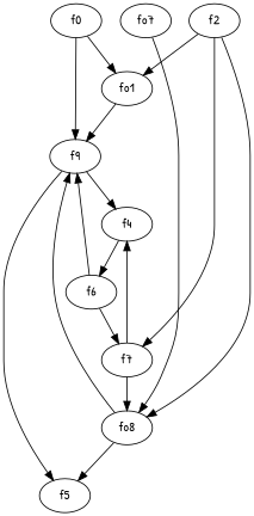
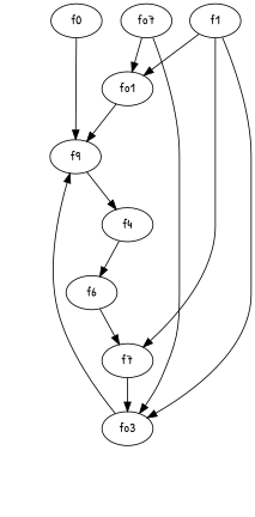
  strict digraph {
    fontname="Patrick Hand"
    node [fontname="Patrick Hand"]
    edge [fontname="Patrick Hand" weight=2]
    n1 [label=f0]
    f9
    f4
-   f5
-   f2
+   f2 [label=f1]
    f7
    fo1
-   fo3 [label=fo8]
+   fo3
    f6
    n10 [label=fo7]
    n1 -> f9
    f9 -> f4
-   f9 -> f5
    f4 -> f6
    f2 -> f7
    f2 -> fo1
    f2 -> fo3
-   f7 -> f4
    f7 -> fo3
    fo1 -> f9
    fo3 -> f9
-   fo3 -> f5
-   f6 -> f9
    f6 -> f7
-   n1 -> fo1
+   n10 -> fo1
    n10 -> fo3
  }
